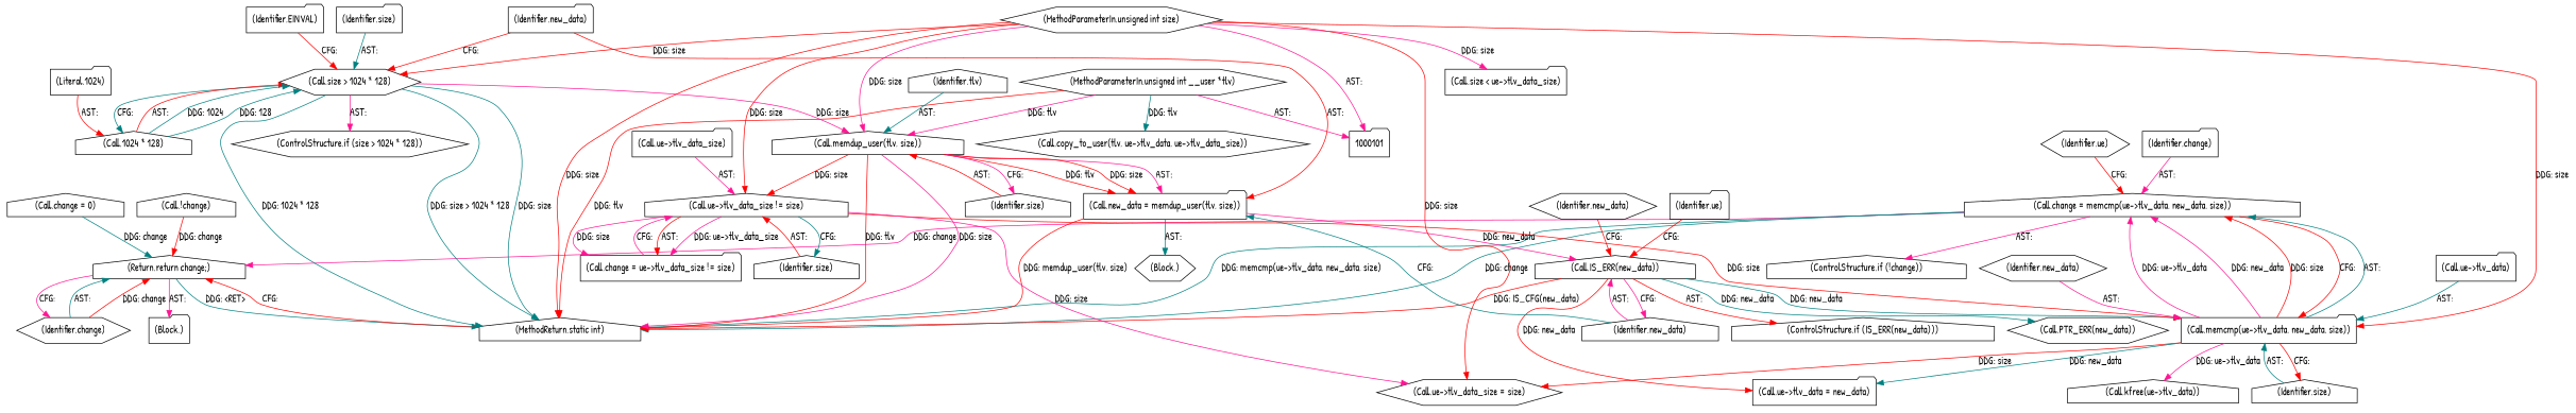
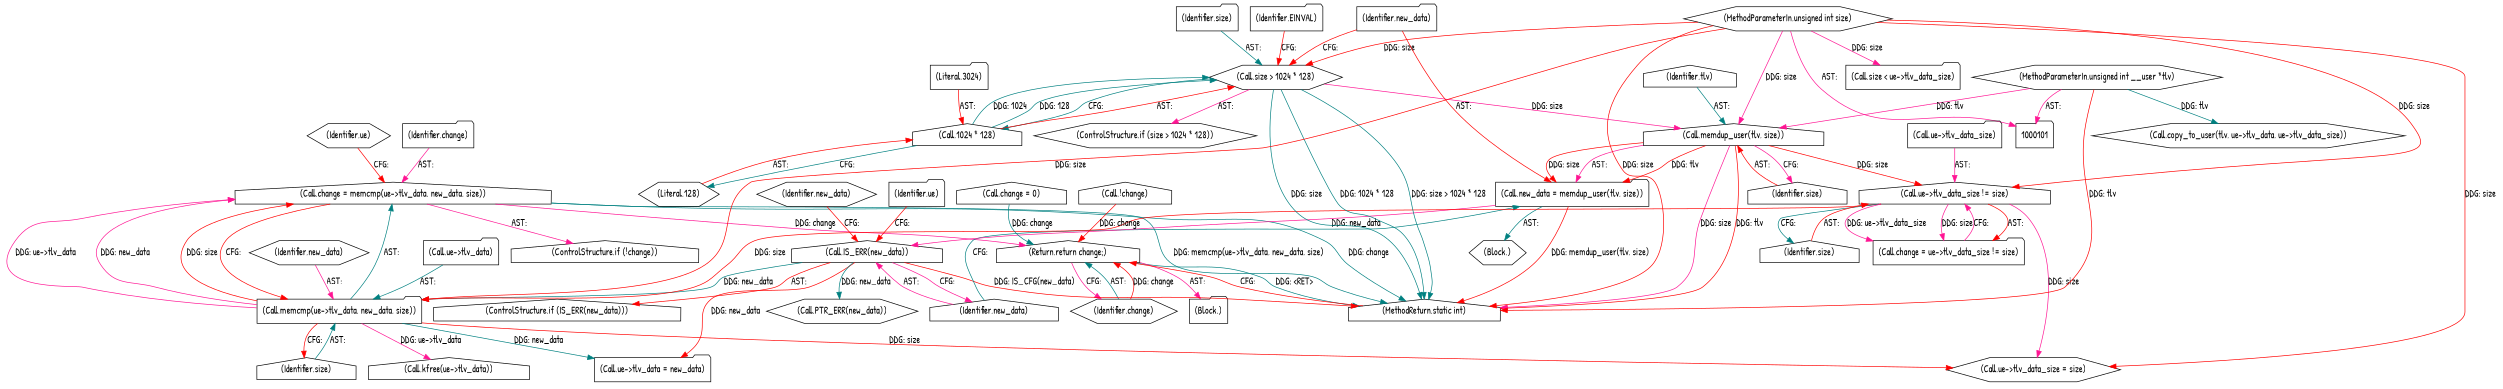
  digraph {
    fontname="Patrick Hand"
    node [fontname="Patrick Hand" shape=house]
    edge [color=red fontname="Patrick Hand"]
    n1 [label="(Call,change = memcmp(ue->tlv_data, new_data, size))"]
    n2 [label="(Call,memcmp(ue->tlv_data, new_data, size))" shape=folder]
    n3 [label="(Return,return change;)"]
    n4 [label="(MethodReturn,static int)"]
    n5 [label="(ControlStructure,if (!change))"]
    n6 [label="(Call,ue->tlv_data_size = size)" shape=hexagon]
    n7 [label="(Identifier,size)"]
    n8 [label="(Call,kfree(ue->tlv_data))"]
    n9 [label="(Call,ue->tlv_data = new_data)" shape=folder]
    n10 [label="(Identifier,change)" shape=hexagon]
    n11 [label="(Block,)" shape=folder]
    n12 [label="(Call,IS_ERR(new_data))"]
    n13 [label="(Identifier,new_data)"]
    n14 [label="(ControlStructure,if (IS_ERR(new_data)))"]
    n15 [label="(Call,PTR_ERR(new_data))" shape=hexagon]
    n16 [label="(Call,new_data = memdup_user(tlv, size))" shape=folder]
    n17 [label="(Block,)" shape=hexagon]
    n18 [label="(Call,memdup_user(tlv, size))"]
    n19 [label="(Call,ue->tlv_data_size != size)"]
    n20 [label="(Identifier,size)"]
    n21 [label="(Identifier,size)"]
    n22 [label="(Call,change = ue->tlv_data_size != size)" shape=folder]
    n23 [label="(MethodParameterIn,unsigned int __user *tlv)" shape=hexagon]
    n24 [label="(Call,copy_to_user(tlv, ue->tlv_data, ue->tlv_data_size))" shape=hexagon]
    1000101 [shape=folder]
    n26 [label="(Call,size > 1024 * 128)" shape=hexagon]
    n27 [label="(Call,1024 * 128)"]
    n28 [label="(ControlStructure,if (size > 1024 * 128))" shape=hexagon]
+   n29 [label="(Literal,128)" shape=hexagon]
    n30 [label="(MethodParameterIn,unsigned int size)" shape=hexagon]
    n31 [label="(Call,size < ue->tlv_data_size)" shape=folder]
    n32 [label="(Identifier,new_data)" shape=hexagon]
    n33 [label="(Identifier,change)" shape=folder]
    n34 [label="(Identifier,new_data)" shape=hexagon]
    n35 [label="(Identifier,ue)" shape=folder]
    n36 [label="(Identifier,tlv)"]
    n37 [label="(Call,ue->tlv_data_size)" shape=folder]
    n38 [label="(Identifier,new_data)" shape=folder]
    n39 [label="(Identifier,EINVAL)" shape=folder]
    n40 [label="(Identifier,size)" shape=folder]
-   n41 [label="(Literal,1024)" shape=folder]
+   n41 [label="(Literal,3024)" shape=folder]
    n42 [label="(Call,ue->tlv_data)" shape=folder]
    n43 [label="(Identifier,ue)" shape=hexagon]
    n44 [label="(Call,change = 0)"]
    n45 [label="(Call,!change)"]
    n1 -> n2 [label="CFG: "]
    n1 -> n3 [color=deeppink label="DDG: change"]
    n1 -> n4 [color=teal label="DDG: memcmp(ue->tlv_data, new_data, size)"]
    n1 -> n4 [color=teal label="DDG: change"]
    n1 -> n5 [color=deeppink label="AST: "]
    n2 -> n1 [color=teal label="AST: "]
    n2 -> n1 [color=deeppink label="DDG: ue->tlv_data"]
    n2 -> n1 [color=deeppink label="DDG: new_data"]
    n2 -> n1 [label="DDG: size"]
    n2 -> n6 [label="DDG: size"]
    n2 -> n7 [label="CFG: "]
    n2 -> n8 [color=deeppink label="DDG: ue->tlv_data"]
    n2 -> n9 [color=teal label="DDG: new_data"]
    n3 -> n4 [color=teal label="DDG: <RET>"]
    n3 -> n10 [color=deeppink label="CFG: "]
    n3 -> n11 [color=deeppink label="AST: "]
    n4 -> n3 [label="CFG: "]
    n7 -> n2 [color=teal label="AST: "]
    n10 -> n3 [color=teal label="AST: "]
    n10 -> n3 [label="DDG: change"]
    n12 -> n2 [color=teal label="DDG: new_data"]
    n12 -> n4 [label="DDG: IS_CFG(new_data)"]
    n12 -> n9 [label="DDG: new_data"]
    n12 -> n13 [color=deeppink label="CFG: "]
    n12 -> n14 [label="AST: "]
    n12 -> n15 [color=teal label="DDG: new_data"]
    n13 -> n12 [color=deeppink label="AST: "]
    n13 -> n16 [color=teal label="CFG: "]
    n16 -> n4 [label="DDG: memdup_user(tlv, size)"]
    n16 -> n12 [color=deeppink label="DDG: new_data"]
    n16 -> n17 [color=teal label="AST: "]
    n18 -> n4 [label="DDG: tlv"]
    n18 -> n4 [color=deeppink label="DDG: size"]
    n18 -> n16 [color=deeppink label="AST: "]
    n18 -> n16 [label="DDG: tlv"]
    n18 -> n16 [label="DDG: size"]
    n18 -> n19 [label="DDG: size"]
    n18 -> n20 [color=deeppink label="CFG: "]
    n19 -> n2 [label="DDG: size"]
    n19 -> n6 [color=deeppink label="DDG: size"]
    n19 -> n21 [color=teal label="CFG: "]
    n19 -> n22 [label="AST: "]
    n19 -> n22 [color=deeppink label="DDG: ue->tlv_data_size"]
    n19 -> n22 [color=deeppink label="DDG: size"]
    n20 -> n18 [label="AST: "]
    n21 -> n19 [label="AST: "]
    n22 -> n19 [color=deeppink label="CFG: "]
    n23 -> n4 [label="DDG: tlv"]
    n23 -> n18 [color=deeppink label="DDG: tlv"]
    n23 -> n24 [color=teal label="DDG: tlv"]
    n23 -> 1000101 [color=deeppink label="AST: "]
    n26 -> n4 [color=teal label="DDG: 1024 * 128"]
    n26 -> n4 [color=teal label="DDG: size"]
    n26 -> n4 [color=teal label="DDG: size > 1024 * 128"]
    n26 -> n18 [color=deeppink label="DDG: size"]
    n26 -> n27 [color=teal label="CFG: "]
    n26 -> n28 [color=deeppink label="AST: "]
    n27 -> n26 [label="AST: "]
    n27 -> n26 [color=teal label="DDG: 1024"]
    n27 -> n26 [color=teal label="DDG: 128"]
+   n27 -> n29 [color=teal label="CFG: "]
+   n29 -> n27 [label="AST: "]
    n30 -> n2 [label="DDG: size"]
    n30 -> n4 [label="DDG: size"]
    n30 -> n6 [label="DDG: size"]
    n30 -> n18 [color=deeppink label="DDG: size"]
    n30 -> n19 [label="DDG: size"]
    n30 -> 1000101 [color=deeppink label="AST: "]
    n30 -> n26 [label="DDG: size"]
    n30 -> n31 [color=deeppink label="DDG: size"]
    n32 -> n2 [color=deeppink label="AST: "]
    n33 -> n1 [color=deeppink label="AST: "]
    n34 -> n12 [label="CFG: "]
    n35 -> n12 [label="CFG: "]
    n36 -> n18 [color=teal label="AST: "]
    n37 -> n19 [color=deeppink label="AST: "]
    n38 -> n16 [label="AST: "]
    n38 -> n26 [label="CFG: "]
    n39 -> n26 [label="CFG: "]
    n40 -> n26 [color=teal label="AST: "]
    n41 -> n27 [label="AST: "]
    n42 -> n2 [color=teal label="AST: "]
    n43 -> n1 [label="CFG: "]
    n44 -> n3 [color=teal label="DDG: change"]
    n45 -> n3 [label="DDG: change"]
  }
